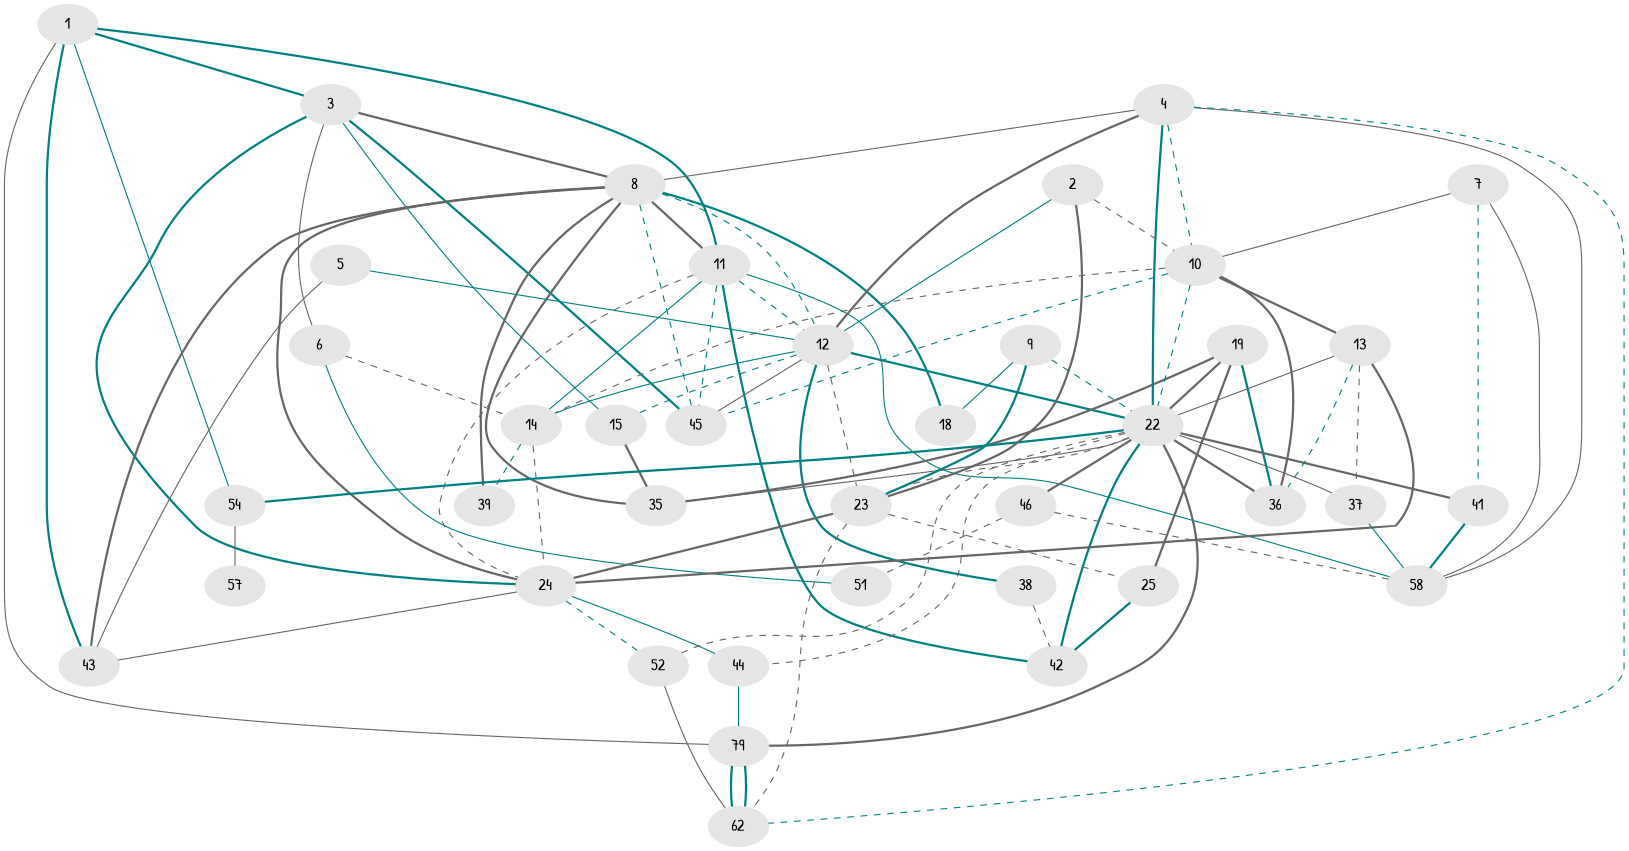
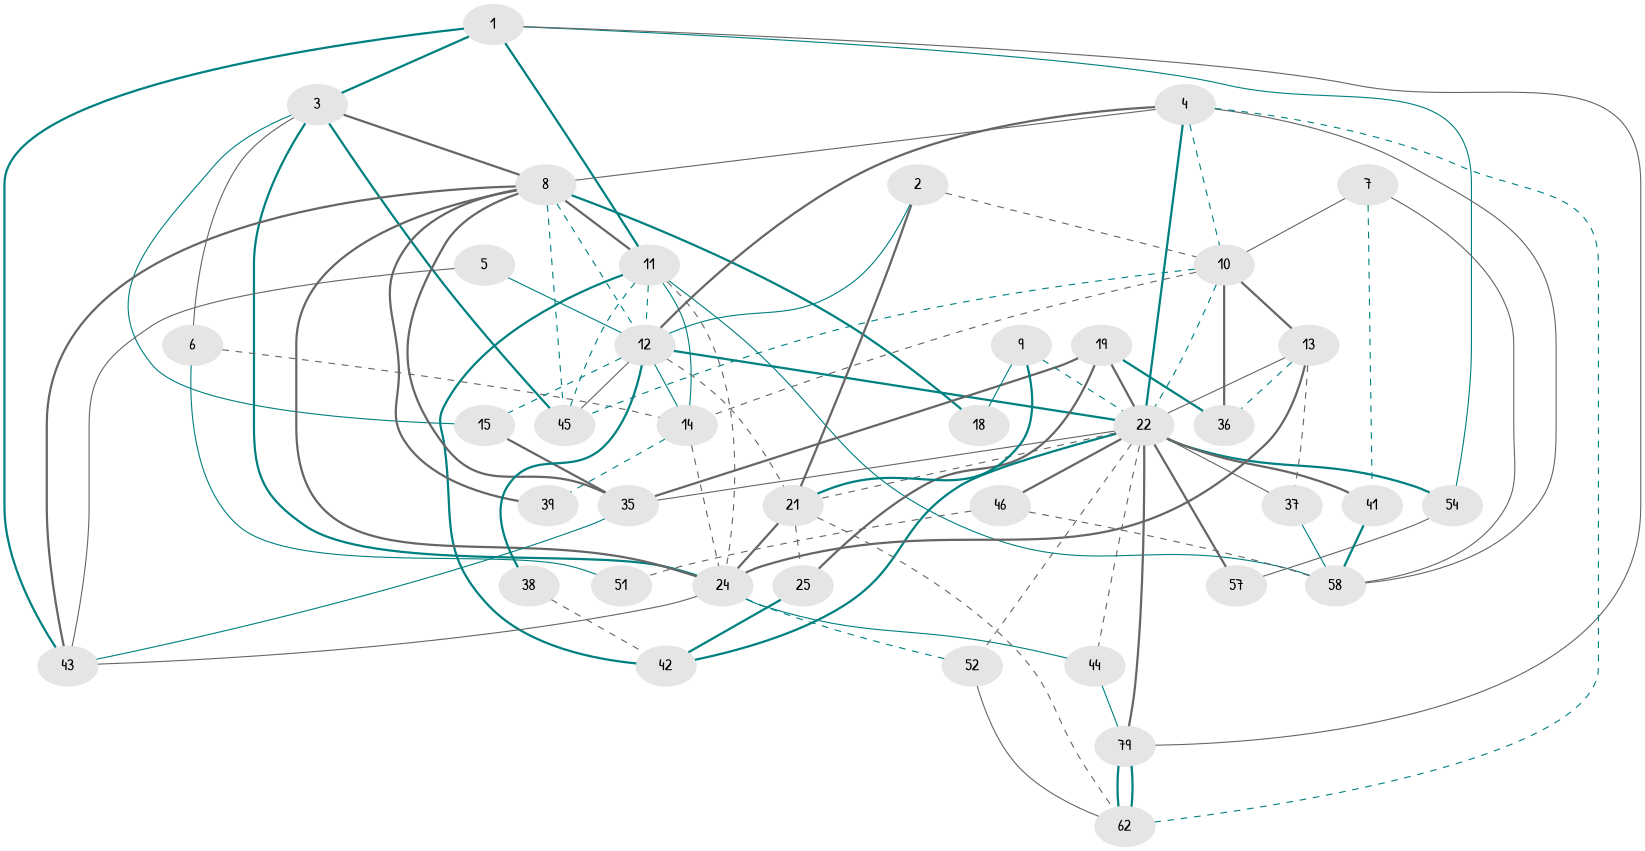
  graph {
    fontname="Patrick Hand"
    node [color=gray90 fontname="Patrick Hand" style=filled]
    edge [color=gray40 fontname="Patrick Hand" style=bold]
    1 [super="+56"]
    3 [super="+34"]
    11 [super="+22+31"]
    43 [super="+66"]
    54
    n6 [label=79]
    6
    8 [super="+49+33"]
    15
    24 [super="+28"]
    45 [super="+65"]
    12 [super="+32+26+48"]
    58
    14
    42
    19 [super="+61+64"]
    n17 [label=22 super="+29+27"]
    35
    36
    25
    57
    62
    10 [super="+16"]
    13
    2
-   23 [super="+30"]
+   23 [super="+30" label=21]
    38
    51
    18
    39
    44
    52
    4 [super="+21"]
    41
    37
    46
    5
    7
    9 [super="+17"]
    1 -- 3 [color=teal]
    1 -- 11 [color=teal]
    1 -- 43 [color=teal weight=2]
    1 -- 54 [color=teal style=solid]
    1 -- n6 [style=solid]
    3 -- 6 [style=solid]
    3 -- 8
    3 -- 15 [color=teal style=solid]
    3 -- 24 [color=teal]
    3 -- 45 [color=teal]
    11 -- 24 [style=dashed]
    11 -- 45 [color=teal style=dashed weight=2]
    11 -- 12 [color=teal style=dashed]
    11 -- 58 [color=teal style=solid]
    11 -- 14 [color=teal style=solid]
    11 -- 42 [color=teal]
    54 -- 57 [style=solid]
    n6 -- 62 [color=teal]
    n6 -- 62 [color=teal]
    6 -- 14 [style=dashed]
    6 -- 51 [color=teal style=solid]
    8 -- 11
    8 -- 43
    8 -- 24
    8 -- 45 [color=teal style=dashed]
    8 -- 12 [color=teal style=dashed weight=2]
    8 -- 35
    8 -- 18 [color=teal]
    8 -- 39
    15 -- 35
    24 -- 43 [style=solid]
    24 -- 44 [color=teal style=solid]
    24 -- 52 [color=teal style=dashed]
    12 -- 15 [color=teal style=dashed]
    12 -- 45 [style=solid]
    12 -- 14 [color=teal style=solid]
    12 -- n17 [color=teal]
    12 -- 23 [style=dashed weight=3]
    12 -- 38 [color=teal]
    14 -- 24 [style=dashed]
    14 -- 39 [color=teal style=dashed]
    19 -- n17
    19 -- 35
    19 -- 36 [color=teal weight=2]
    19 -- 25
    n17 -- 54 [color=teal]
    n17 -- n6
    n17 -- 42 [color=teal]
    n17 -- 35 [style=solid]
-   n17 -- 36
+   n17 -- 57
    n17 -- 23 [style=dashed]
    n17 -- 44 [style=dashed]
    n17 -- 52 [style=dashed]
    n17 -- 41
    n17 -- 37 [style=solid]
    n17 -- 46
+   35 -- 43 [color=teal style=solid]
    25 -- 42 [color=teal]
    10 -- 45 [color=teal style=dashed]
    10 -- 14 [style=dashed]
    10 -- n17 [color=teal style=dashed weight=2]
    10 -- 36
    10 -- 13
    13 -- 24
    13 -- n17 [style=solid]
    13 -- 36 [color=teal style=dashed]
    13 -- 37 [style=dashed]
    2 -- 12 [color=teal style=solid]
    2 -- 10 [style=dashed]
    2 -- 23
    23 -- 24
    23 -- 25 [style=dashed]
    23 -- 62 [style=dashed]
    38 -- 42 [style=dashed]
    44 -- n6 [color=teal style=solid]
    52 -- 62 [style=solid]
    4 -- 8 [style=solid]
    4 -- 12
    4 -- 58 [style=solid]
    4 -- n17 [color=teal]
    4 -- 62 [color=teal style=dashed]
    4 -- 10 [color=teal style=dashed]
    41 -- 58 [color=teal]
    37 -- 58 [color=teal style=solid]
    46 -- 58 [style=dashed]
    46 -- 51 [style=dashed]
    5 -- 43 [style=solid]
    5 -- 12 [color=teal style=solid]
    7 -- 58 [style=solid]
    7 -- 10 [style=solid]
    7 -- 41 [color=teal style=dashed]
    9 -- n17 [color=teal style=dashed weight=2]
    9 -- 23 [color=teal]
    9 -- 18 [color=teal style=solid]
  }
